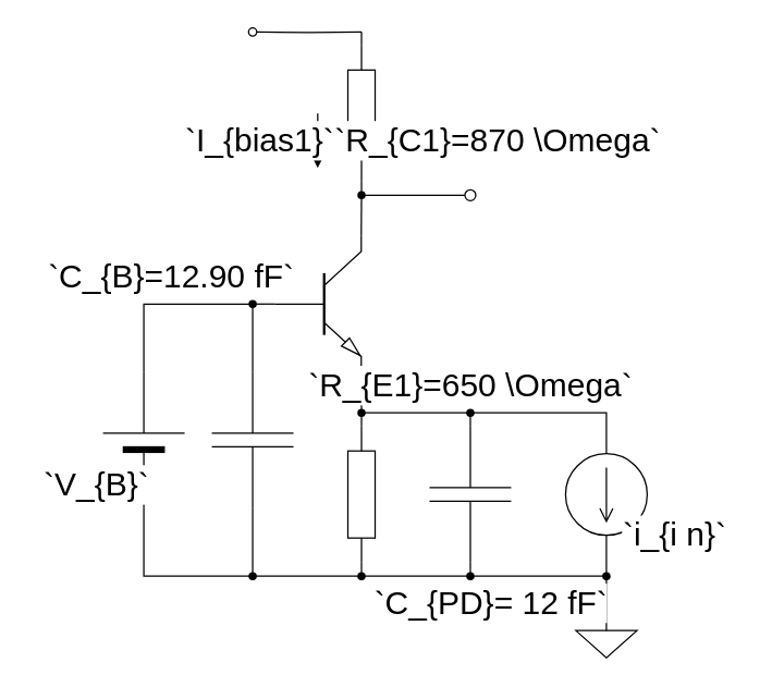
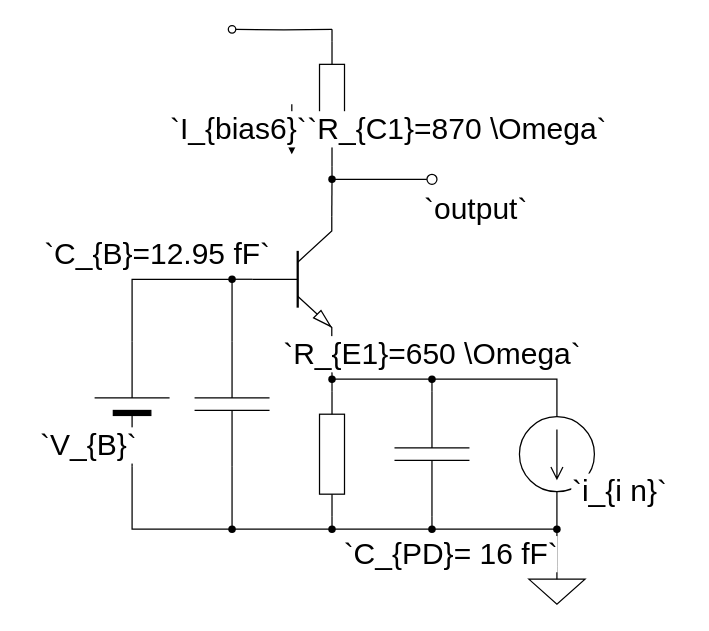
  <mxCell id="0" />
  <mxCell id="1" parent="0" />
  <mxCell id="2" value="" style="verticalLabelPosition=bottom;shadow=0;dashed=0;align=center;html=1;verticalAlign=top;shape=mxgraph.electrical.transistors.npn_transistor_5;" parent="1" vertex="1"><mxGeometry x="201" y="173" width="64" height="100" as="geometry" /></mxCell>
  <mxCell id="3" value="" style="pointerEvents=1;verticalLabelPosition=bottom;shadow=0;dashed=0;align=center;html=1;verticalAlign=top;shape=mxgraph.electrical.resistors.resistor_1;direction=south;" parent="1" vertex="1"><mxGeometry x="255" y="313" width="20" height="100" as="geometry" /></mxCell>
  <mxCell id="4" value="" style="pointerEvents=1;verticalLabelPosition=bottom;shadow=0;dashed=0;align=center;html=1;verticalAlign=top;shape=mxgraph.electrical.capacitors.capacitor_1;direction=south;" parent="1" vertex="1"><mxGeometry x="315" y="313" width="60" height="100" as="geometry" /></mxCell>
  <mxCell id="5" value="" style="pointerEvents=1;verticalLabelPosition=bottom;shadow=0;dashed=0;align=center;html=1;verticalAlign=top;shape=mxgraph.electrical.signal_sources.source;aspect=fixed;points=[[0.5,0,0],[1,0.5,0],[0.5,1,0],[0,0.5,0]];elSignalType=dc2;" parent="1" vertex="1"><mxGeometry x="415" y="333" width="60" height="60" as="geometry" /></mxCell>
  <mxCell id="6" value="" style="pointerEvents=1;verticalLabelPosition=bottom;shadow=0;dashed=0;align=center;html=1;verticalAlign=top;shape=mxgraph.electrical.resistors.resistor_1;direction=south;" parent="1" vertex="1"><mxGeometry x="255" y="33" width="20" height="100" as="geometry" /></mxCell>
  <mxCell id="7" value="" style="pointerEvents=1;verticalLabelPosition=bottom;shadow=0;dashed=0;align=center;html=1;verticalAlign=top;shape=mxgraph.electrical.capacitors.capacitor_1;direction=south;" parent="1" vertex="1"><mxGeometry x="155" y="273" width="60" height="100" as="geometry" /></mxCell>
  <mxCell id="8" value="" style="verticalLabelPosition=bottom;shadow=0;dashed=0;align=center;fillColor=strokeColor;html=1;verticalAlign=top;strokeWidth=1;shape=mxgraph.electrical.miscellaneous.monocell_battery;direction=north;" parent="1" vertex="1"><mxGeometry x="75" y="273" width="60" height="100" as="geometry" /></mxCell>
  <mxCell id="9" value="" style="pointerEvents=1;verticalLabelPosition=bottom;shadow=0;dashed=0;align=center;html=1;verticalAlign=top;shape=mxgraph.electrical.signal_sources.signal_ground;fontFamily=Helvetica;fontSize=24;fontColor=default;" parent="1" vertex="1"><mxGeometry x="422.5" y="453" width="45" height="30" as="geometry" /></mxCell>
  <mxCell id="10" value="" style="shape=waypoint;sketch=0;fillStyle=solid;size=6;pointerEvents=1;points=[];fillColor=none;resizable=0;rotatable=0;perimeter=centerPerimeter;snapToPoint=1;fontFamily=Helvetica;fontSize=11;fontColor=default;" parent="1" vertex="1"><mxGeometry x="255" y="293" width="20" height="20" as="geometry" /></mxCell>
  <mxCell id="11" style="edgeStyle=orthogonalEdgeStyle;rounded=0;orthogonalLoop=1;jettySize=auto;html=1;exitX=0;exitY=0.5;exitDx=0;exitDy=0;exitPerimeter=0;entryX=0.544;entryY=1.039;entryDx=0;entryDy=0;entryPerimeter=0;endArrow=none;endFill=0;" parent="1" source="3" target="10" edge="1"><mxGeometry relative="1" as="geometry" /></mxCell>
  <mxCell id="12" style="edgeStyle=orthogonalEdgeStyle;rounded=0;orthogonalLoop=1;jettySize=auto;html=1;exitX=1;exitY=1;exitDx=0;exitDy=0;exitPerimeter=0;entryX=0.739;entryY=0.039;entryDx=0;entryDy=0;entryPerimeter=0;endArrow=none;endFill=0;" parent="1" source="2" target="10" edge="1"><mxGeometry relative="1" as="geometry" /></mxCell>
  <mxCell id="13" value="" style="shape=waypoint;sketch=0;fillStyle=solid;size=6;pointerEvents=1;points=[];fillColor=none;resizable=0;rotatable=0;perimeter=centerPerimeter;snapToPoint=1;fontFamily=Helvetica;fontSize=11;fontColor=default;" parent="1" vertex="1"><mxGeometry x="335" y="293" width="20" height="20" as="geometry" /></mxCell>
  <mxCell id="14" style="edgeStyle=orthogonalEdgeStyle;rounded=0;orthogonalLoop=1;jettySize=auto;html=1;exitX=0;exitY=0.5;exitDx=0;exitDy=0;exitPerimeter=0;entryX=0.697;entryY=1.081;entryDx=0;entryDy=0;entryPerimeter=0;strokeColor=default;align=center;verticalAlign=middle;fontFamily=Helvetica;fontSize=11;fontColor=default;labelBackgroundColor=default;endArrow=none;endFill=0;" parent="1" source="4" target="13" edge="1"><mxGeometry relative="1" as="geometry" /></mxCell>
  <mxCell id="15" style="edgeStyle=orthogonalEdgeStyle;rounded=0;orthogonalLoop=1;jettySize=auto;html=1;entryX=-0.094;entryY=0.567;entryDx=0;entryDy=0;entryPerimeter=0;strokeColor=default;align=center;verticalAlign=middle;fontFamily=Helvetica;fontSize=11;fontColor=default;labelBackgroundColor=default;endArrow=none;endFill=0;" parent="1" source="10" target="13" edge="1"><mxGeometry relative="1" as="geometry" /></mxCell>
  <mxCell id="16" style="edgeStyle=orthogonalEdgeStyle;rounded=0;orthogonalLoop=1;jettySize=auto;html=1;exitX=0.5;exitY=0;exitDx=0;exitDy=0;exitPerimeter=0;entryX=0.961;entryY=0.553;entryDx=0;entryDy=0;entryPerimeter=0;strokeColor=default;align=center;verticalAlign=middle;fontFamily=Helvetica;fontSize=11;fontColor=default;labelBackgroundColor=default;endArrow=none;endFill=0;" parent="1" source="5" target="13" edge="1"><mxGeometry relative="1" as="geometry"><Array as="points"><mxPoint x="445" y="303" /></Array></mxGeometry></mxCell>
  <mxCell id="17" value="" style="shape=waypoint;sketch=0;fillStyle=solid;size=6;pointerEvents=1;points=[];fillColor=none;resizable=0;rotatable=0;perimeter=centerPerimeter;snapToPoint=1;fontFamily=Helvetica;fontSize=11;fontColor=default;labelBackgroundColor=default;" parent="1" vertex="1"><mxGeometry x="175" y="213" width="20" height="20" as="geometry" /></mxCell>
  <mxCell id="18" style="edgeStyle=orthogonalEdgeStyle;rounded=0;orthogonalLoop=1;jettySize=auto;html=1;exitX=0;exitY=0.5;exitDx=0;exitDy=0;exitPerimeter=0;entryX=0.607;entryY=1;entryDx=0;entryDy=0;entryPerimeter=0;strokeColor=default;align=center;verticalAlign=middle;fontFamily=Helvetica;fontSize=11;fontColor=default;labelBackgroundColor=default;endArrow=none;endFill=0;" parent="1" source="7" target="17" edge="1"><mxGeometry relative="1" as="geometry" /></mxCell>
  <mxCell id="19" style="edgeStyle=orthogonalEdgeStyle;rounded=0;orthogonalLoop=1;jettySize=auto;html=1;exitX=1;exitY=0.5;exitDx=0;exitDy=0;exitPerimeter=0;entryX=-0.021;entryY=0.743;entryDx=0;entryDy=0;entryPerimeter=0;strokeColor=default;align=center;verticalAlign=middle;fontFamily=Helvetica;fontSize=11;fontColor=default;labelBackgroundColor=default;endArrow=none;endFill=0;" parent="1" source="8" target="17" edge="1"><mxGeometry relative="1" as="geometry"><Array as="points"><mxPoint x="105" y="223" /></Array></mxGeometry></mxCell>
  <mxCell id="20" style="edgeStyle=orthogonalEdgeStyle;rounded=0;orthogonalLoop=1;jettySize=auto;html=1;exitX=0;exitY=0.5;exitDx=0;exitDy=0;exitPerimeter=0;entryX=1.093;entryY=0.6;entryDx=0;entryDy=0;entryPerimeter=0;strokeColor=default;align=center;verticalAlign=middle;fontFamily=Helvetica;fontSize=11;fontColor=default;labelBackgroundColor=default;endArrow=none;endFill=0;" parent="1" source="2" target="17" edge="1"><mxGeometry relative="1" as="geometry" /></mxCell>
  <mxCell id="21" value="" style="shape=waypoint;sketch=0;fillStyle=solid;size=6;pointerEvents=1;points=[];fillColor=none;resizable=0;rotatable=0;perimeter=centerPerimeter;snapToPoint=1;fontFamily=Helvetica;fontSize=11;fontColor=default;labelBackgroundColor=default;" parent="1" vertex="1"><mxGeometry x="255" y="133" width="20" height="20" as="geometry" /></mxCell>
  <mxCell id="22" style="edgeStyle=orthogonalEdgeStyle;rounded=0;orthogonalLoop=1;jettySize=auto;html=1;exitX=1;exitY=0;exitDx=0;exitDy=0;exitPerimeter=0;entryX=0.494;entryY=1.078;entryDx=0;entryDy=0;entryPerimeter=0;strokeColor=default;align=center;verticalAlign=middle;fontFamily=Helvetica;fontSize=11;fontColor=default;labelBackgroundColor=default;endArrow=none;endFill=0;" parent="1" source="2" target="21" edge="1"><mxGeometry relative="1" as="geometry" /></mxCell>
  <mxCell id="23" style="edgeStyle=orthogonalEdgeStyle;rounded=0;orthogonalLoop=1;jettySize=auto;html=1;exitX=1;exitY=0.5;exitDx=0;exitDy=0;exitPerimeter=0;entryX=0.621;entryY=-0.048;entryDx=0;entryDy=0;entryPerimeter=0;strokeColor=default;align=center;verticalAlign=middle;fontFamily=Helvetica;fontSize=11;fontColor=default;labelBackgroundColor=default;endArrow=none;endFill=0;" parent="1" source="6" target="21" edge="1"><mxGeometry relative="1" as="geometry" /></mxCell>
  <mxCell id="24" style="edgeStyle=orthogonalEdgeStyle;rounded=0;orthogonalLoop=1;jettySize=auto;html=1;entryX=1;entryY=0.5;entryDx=0;entryDy=0;strokeColor=default;align=center;verticalAlign=middle;fontFamily=Helvetica;fontSize=11;fontColor=default;labelBackgroundColor=default;endArrow=none;endFill=0;" parent="1" target="26" edge="1"><mxGeometry relative="1" as="geometry"><mxPoint x="265" y="23" as="sourcePoint" /></mxGeometry></mxCell>
  <mxCell id="25" style="edgeStyle=orthogonalEdgeStyle;rounded=0;orthogonalLoop=1;jettySize=auto;html=1;exitX=0;exitY=0.5;exitDx=0;exitDy=0;exitPerimeter=0;entryX=0.52;entryY=1.18;entryDx=0;entryDy=0;entryPerimeter=0;strokeColor=default;align=center;verticalAlign=middle;fontFamily=Helvetica;fontSize=11;fontColor=default;labelBackgroundColor=default;endArrow=none;endFill=0;" parent="1" source="6" edge="1"><mxGeometry relative="1" as="geometry"><mxPoint x="265" y="23" as="targetPoint" /></mxGeometry></mxCell>
  <mxCell id="26" value="" style="verticalLabelPosition=bottom;shadow=0;dashed=0;align=center;html=1;verticalAlign=top;strokeWidth=1;shape=ellipse;perimeter=ellipsePerimeter;fontFamily=Helvetica;fontSize=11;fontColor=default;aspect=fixed;labelBackgroundColor=default;" parent="1" vertex="1"><mxGeometry x="182" y="20" width="6" height="6" as="geometry" /></mxCell>
  <mxCell id="27" value="" style="shape=waypoint;sketch=0;fillStyle=solid;size=6;pointerEvents=1;points=[];fillColor=none;resizable=0;rotatable=0;perimeter=centerPerimeter;snapToPoint=1;fontFamily=Helvetica;fontSize=11;fontColor=default;labelBackgroundColor=default;" parent="1" vertex="1"><mxGeometry x="435" y="413" width="20" height="20" as="geometry" /></mxCell>
  <mxCell id="28" value="" style="shape=waypoint;sketch=0;fillStyle=solid;size=6;pointerEvents=1;points=[];fillColor=none;resizable=0;rotatable=0;perimeter=centerPerimeter;snapToPoint=1;fontFamily=Helvetica;fontSize=11;fontColor=default;labelBackgroundColor=default;" parent="1" vertex="1"><mxGeometry x="335" y="413" width="20" height="20" as="geometry" /></mxCell>
  <mxCell id="29" value="" style="shape=waypoint;sketch=0;fillStyle=solid;size=6;pointerEvents=1;points=[];fillColor=none;resizable=0;rotatable=0;perimeter=centerPerimeter;snapToPoint=1;fontFamily=Helvetica;fontSize=11;fontColor=default;labelBackgroundColor=default;" parent="1" vertex="1"><mxGeometry x="255" y="413" width="20" height="20" as="geometry" /></mxCell>
  <mxCell id="30" value="" style="shape=waypoint;sketch=0;fillStyle=solid;size=6;pointerEvents=1;points=[];fillColor=none;resizable=0;rotatable=0;perimeter=centerPerimeter;snapToPoint=1;fontFamily=Helvetica;fontSize=11;fontColor=default;labelBackgroundColor=default;" parent="1" vertex="1"><mxGeometry x="175" y="413" width="20" height="20" as="geometry" /></mxCell>
  <mxCell id="31" style="edgeStyle=orthogonalEdgeStyle;rounded=0;orthogonalLoop=1;jettySize=auto;html=1;exitX=0;exitY=0.5;exitDx=0;exitDy=0;exitPerimeter=0;entryX=0.05;entryY=0.65;entryDx=0;entryDy=0;entryPerimeter=0;strokeColor=default;align=center;verticalAlign=middle;fontFamily=Helvetica;fontSize=11;fontColor=default;labelBackgroundColor=default;endArrow=none;endFill=0;" parent="1" source="8" target="30" edge="1"><mxGeometry relative="1" as="geometry"><Array as="points"><mxPoint x="105" y="423" /></Array></mxGeometry></mxCell>
  <mxCell id="32" style="edgeStyle=orthogonalEdgeStyle;rounded=0;orthogonalLoop=1;jettySize=auto;html=1;exitX=1;exitY=0.5;exitDx=0;exitDy=0;exitPerimeter=0;entryX=0.671;entryY=-0.04;entryDx=0;entryDy=0;entryPerimeter=0;strokeColor=default;align=center;verticalAlign=middle;fontFamily=Helvetica;fontSize=11;fontColor=default;labelBackgroundColor=default;endArrow=none;endFill=0;" parent="1" source="7" target="30" edge="1"><mxGeometry relative="1" as="geometry" /></mxCell>
  <mxCell id="33" style="edgeStyle=orthogonalEdgeStyle;rounded=0;orthogonalLoop=1;jettySize=auto;html=1;exitX=1;exitY=0.5;exitDx=0;exitDy=0;exitPerimeter=0;entryX=0.464;entryY=-0.005;entryDx=0;entryDy=0;entryPerimeter=0;strokeColor=default;align=center;verticalAlign=middle;fontFamily=Helvetica;fontSize=11;fontColor=default;labelBackgroundColor=default;endArrow=none;endFill=0;" parent="1" source="3" target="29" edge="1"><mxGeometry relative="1" as="geometry" /></mxCell>
  <mxCell id="34" style="edgeStyle=orthogonalEdgeStyle;rounded=0;orthogonalLoop=1;jettySize=auto;html=1;exitX=1;exitY=0.5;exitDx=0;exitDy=0;exitPerimeter=0;entryX=0.567;entryY=0.029;entryDx=0;entryDy=0;entryPerimeter=0;strokeColor=default;align=center;verticalAlign=middle;fontFamily=Helvetica;fontSize=11;fontColor=default;labelBackgroundColor=default;endArrow=none;endFill=0;" parent="1" source="4" target="28" edge="1"><mxGeometry relative="1" as="geometry" /></mxCell>
  <mxCell id="35" style="edgeStyle=orthogonalEdgeStyle;rounded=0;orthogonalLoop=1;jettySize=auto;html=1;exitX=0.5;exitY=1;exitDx=0;exitDy=0;exitPerimeter=0;entryX=0.567;entryY=0.098;entryDx=0;entryDy=0;entryPerimeter=0;strokeColor=default;align=center;verticalAlign=middle;fontFamily=Helvetica;fontSize=11;fontColor=default;labelBackgroundColor=default;endArrow=none;endFill=0;" parent="1" source="5" target="27" edge="1"><mxGeometry relative="1" as="geometry" /></mxCell>
  <mxCell id="36" style="edgeStyle=orthogonalEdgeStyle;rounded=0;orthogonalLoop=1;jettySize=auto;html=1;entryX=0.119;entryY=0.409;entryDx=0;entryDy=0;entryPerimeter=0;strokeColor=default;align=center;verticalAlign=middle;fontFamily=Helvetica;fontSize=11;fontColor=default;labelBackgroundColor=default;endArrow=none;endFill=0;" parent="1" source="30" target="29" edge="1"><mxGeometry relative="1" as="geometry" /></mxCell>
  <mxCell id="37" style="edgeStyle=orthogonalEdgeStyle;rounded=0;orthogonalLoop=1;jettySize=auto;html=1;entryX=0.058;entryY=0.525;entryDx=0;entryDy=0;entryPerimeter=0;strokeColor=default;align=center;verticalAlign=middle;fontFamily=Helvetica;fontSize=11;fontColor=default;labelBackgroundColor=default;endArrow=none;endFill=0;" parent="1" source="29" target="28" edge="1"><mxGeometry relative="1" as="geometry" /></mxCell>
  <mxCell id="38" style="edgeStyle=orthogonalEdgeStyle;rounded=0;orthogonalLoop=1;jettySize=auto;html=1;entryX=0.128;entryY=0.525;entryDx=0;entryDy=0;entryPerimeter=0;strokeColor=default;align=center;verticalAlign=middle;fontFamily=Helvetica;fontSize=11;fontColor=default;labelBackgroundColor=default;endArrow=none;endFill=0;" parent="1" source="28" target="27" edge="1"><mxGeometry relative="1" as="geometry" /></mxCell>
  <mxCell id="39" style="edgeStyle=orthogonalEdgeStyle;rounded=0;orthogonalLoop=1;jettySize=auto;html=1;exitX=0.5;exitY=0;exitDx=0;exitDy=0;exitPerimeter=0;entryX=0.572;entryY=1.039;entryDx=0;entryDy=0;entryPerimeter=0;strokeColor=default;align=center;verticalAlign=middle;fontFamily=Helvetica;fontSize=11;fontColor=default;labelBackgroundColor=default;endArrow=none;endFill=0;" parent="1" source="9" target="27" edge="1"><mxGeometry relative="1" as="geometry" /></mxCell>
  <mxCell id="40" value="&lt;span style=&quot;font-size: 24px;&quot;&gt;`i_{i n}`&lt;/span&gt;" style="text;html=1;align=center;verticalAlign=middle;resizable=0;points=[];autosize=1;strokeColor=none;fillColor=none;fontSize=11;fontFamily=Helvetica;fontColor=default;labelBackgroundColor=default;" parent="1" vertex="1"><mxGeometry x="445" y="373" width="100" height="40" as="geometry" /></mxCell>
- <mxCell id="41" value="&lt;span style=&quot;font-size: 24px;&quot;&gt;`C_{PD}= 12 fF`&lt;/span&gt;" style="text;html=1;align=center;verticalAlign=middle;resizable=0;points=[];autosize=1;strokeColor=none;fillColor=none;fontSize=11;fontFamily=Helvetica;fontColor=default;labelBackgroundColor=default;" parent="1" vertex="1"><mxGeometry x="265" y="423" width="190" height="40" as="geometry" /></mxCell>
+ <mxCell id="41" value="&lt;span style=&quot;font-size: 24px;&quot;&gt;`C_{PD}= 16 fF`&lt;/span&gt;" style="text;html=1;align=center;verticalAlign=middle;resizable=0;points=[];autosize=1;strokeColor=none;fillColor=none;fontSize=11;fontFamily=Helvetica;fontColor=default;labelBackgroundColor=default;" parent="1" vertex="1"><mxGeometry x="265" y="423" width="190" height="40" as="geometry" /></mxCell>
  <mxCell id="42" value="&lt;span style=&quot;font-size: 24px;&quot;&gt;`R_{E1}=650 \Omega`&lt;/span&gt;" style="text;html=1;align=center;verticalAlign=middle;resizable=0;points=[];autosize=1;strokeColor=none;fillColor=none;fontSize=11;fontFamily=Helvetica;fontColor=default;labelBackgroundColor=default;" parent="1" vertex="1"><mxGeometry x="215" y="263" width="260" height="40" as="geometry" /></mxCell>
- <mxCell id="43" value="&lt;span style=&quot;font-size: 24px;&quot;&gt;`C_{B}=12.90 fF`&lt;/span&gt;" style="text;html=1;align=center;verticalAlign=middle;resizable=0;points=[];autosize=1;strokeColor=none;fillColor=none;fontSize=11;fontFamily=Helvetica;fontColor=default;labelBackgroundColor=default;" parent="1" vertex="1"><mxGeometry x="25" y="183" width="200" height="40" as="geometry" /></mxCell>
+ <mxCell id="43" value="&lt;span style=&quot;font-size: 24px;&quot;&gt;`C_{B}=12.95 fF`&lt;/span&gt;" style="text;html=1;align=center;verticalAlign=middle;resizable=0;points=[];autosize=1;strokeColor=none;fillColor=none;fontSize=11;fontFamily=Helvetica;fontColor=default;labelBackgroundColor=default;" parent="1" vertex="1"><mxGeometry x="25" y="183" width="200" height="40" as="geometry" /></mxCell>
  <mxCell id="44" value="&lt;span style=&quot;font-size: 24px;&quot;&gt;`V_{B}`&lt;/span&gt;" style="text;html=1;align=center;verticalAlign=middle;resizable=0;points=[];autosize=1;strokeColor=none;fillColor=none;fontSize=11;fontFamily=Helvetica;fontColor=default;labelBackgroundColor=default;" parent="1" vertex="1"><mxGeometry x="20" y="336" width="100" height="40" as="geometry" /></mxCell>
  <mxCell id="45" value="&lt;span style=&quot;font-size: 24px;&quot;&gt;`R_{C1}=870 \Omega`&lt;/span&gt;" style="text;html=1;align=center;verticalAlign=middle;resizable=0;points=[];autosize=1;strokeColor=none;fillColor=none;fontSize=11;fontFamily=Helvetica;fontColor=default;labelBackgroundColor=default;" parent="1" vertex="1"><mxGeometry x="235" y="83" width="260" height="40" as="geometry" /></mxCell>
  <mxCell id="46" value="" style="endArrow=classic;html=1;rounded=0;labelBackgroundColor=default;strokeColor=default;fontFamily=Helvetica;fontSize=11;fontColor=default;shape=connector;align=center;verticalAlign=middle;edgeStyle=orthogonalEdgeStyle;" parent="1" edge="1"><mxGeometry width="50" height="50" relative="1" as="geometry"><mxPoint x="232.83" y="83" as="sourcePoint" /><mxPoint x="232.83" y="123" as="targetPoint" /></mxGeometry></mxCell>
- <mxCell id="47" value="&lt;span style=&quot;font-size: 24px;&quot;&gt;`I_{bias1}`&lt;/span&gt;" style="text;html=1;align=center;verticalAlign=middle;resizable=0;points=[];autosize=1;strokeColor=none;fillColor=none;fontSize=11;fontFamily=Helvetica;fontColor=default;labelBackgroundColor=default;" parent="1" vertex="1"><mxGeometry x="125" y="83" width="130" height="40" as="geometry" /></mxCell>
+ <mxCell id="47" value="&lt;span style=&quot;font-size: 24px;&quot;&gt;`I_{bias6}`&lt;/span&gt;" style="text;html=1;align=center;verticalAlign=middle;resizable=0;points=[];autosize=1;strokeColor=none;fillColor=none;fontSize=11;fontFamily=Helvetica;fontColor=default;labelBackgroundColor=default;" parent="1" vertex="1"><mxGeometry x="125" y="83" width="130" height="40" as="geometry" /></mxCell>
  <mxCell id="48" style="edgeStyle=orthogonalEdgeStyle;rounded=0;orthogonalLoop=1;jettySize=auto;html=1;entryX=1.078;entryY=0.6;entryDx=0;entryDy=0;entryPerimeter=0;endArrow=none;endFill=0;" parent="1" source="49" target="21" edge="1"><mxGeometry relative="1" as="geometry" /></mxCell>
  <mxCell id="49" value="" style="verticalLabelPosition=bottom;shadow=0;dashed=0;align=center;html=1;verticalAlign=top;strokeWidth=1;shape=ellipse;perimeter=ellipsePerimeter;aspect=fixed;" parent="1" vertex="1"><mxGeometry x="341" y="139" width="8" height="8" as="geometry" /></mxCell>
+ <mxCell id="50" value="&lt;font style=&quot;font-size: 24px;&quot;&gt;`output`&lt;/font&gt;" style="text;html=1;align=center;verticalAlign=middle;resizable=0;points=[];autosize=1;strokeColor=none;fillColor=none;fontSize=11;fontFamily=Helvetica;fontColor=default;" parent="1" vertex="1"><mxGeometry x="325" y="147" width="110" height="40" as="geometry" /></mxCell>
